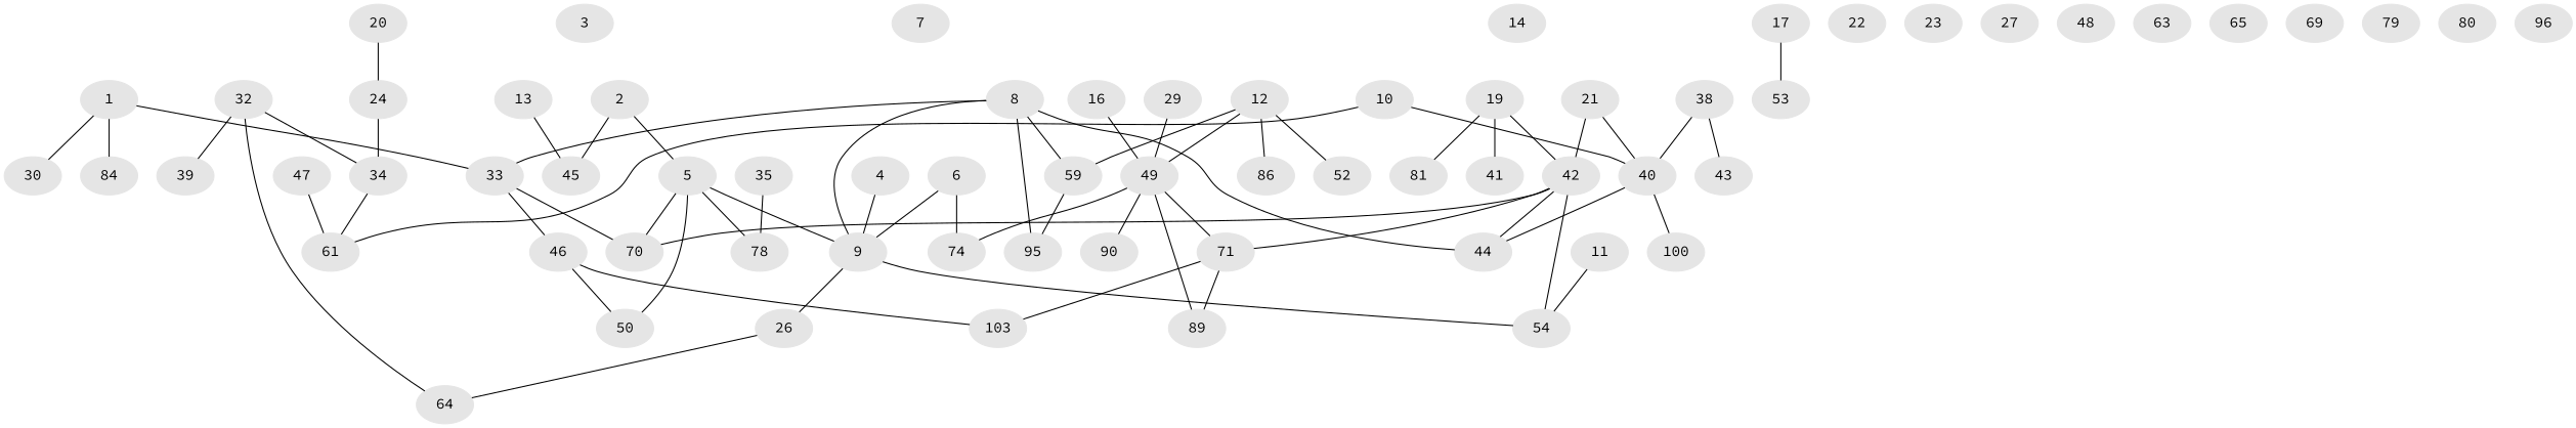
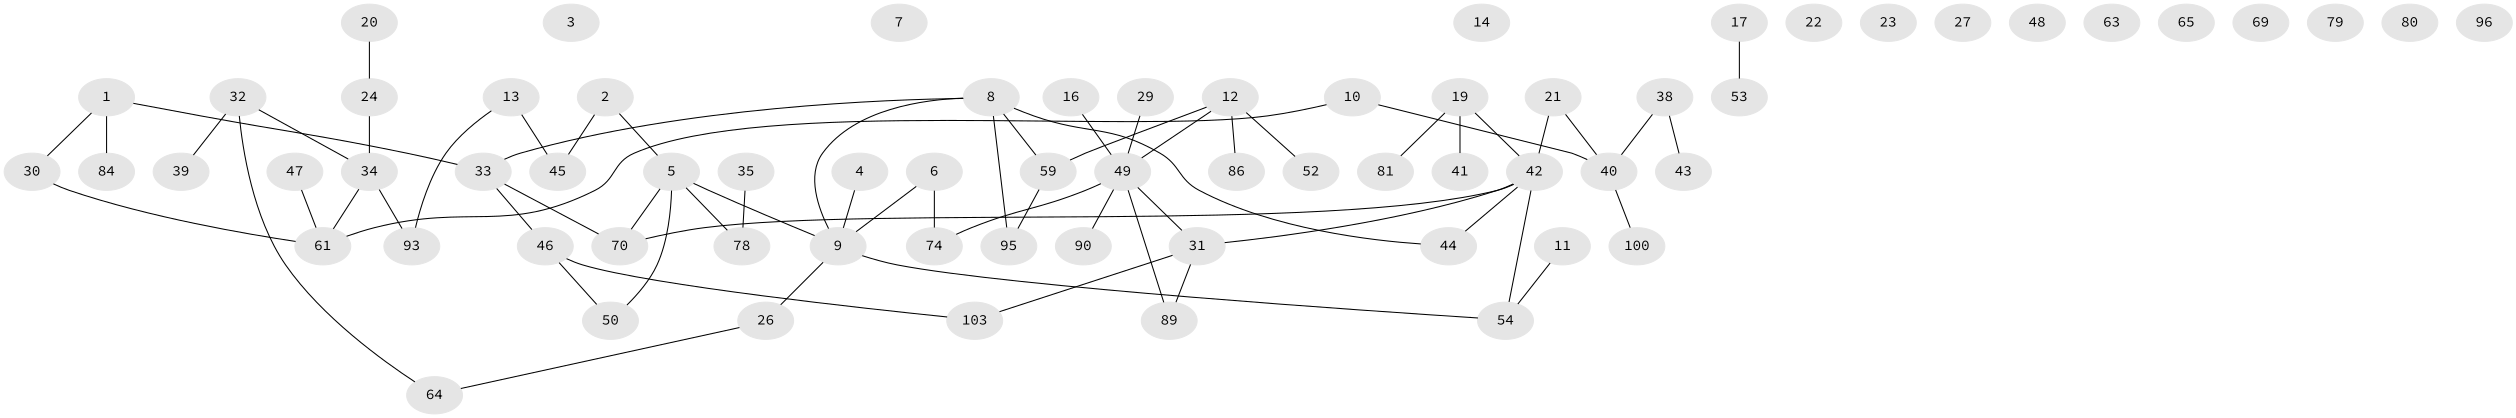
  graph {
    fontname="Source Code Pro"
    node [color=gray90 fontname="Source Code Pro" style=filled]
    edge [fontname="Source Code Pro"]
    1 [super="+104"]
    30
    33 [super="+101"]
    84 [super="+91"]
    61 [super="+92"]
    70
    46 [super="+66"]
    5 [super="+62"]
    9 [super="+68"]
    50 [super="+72"]
    78
    2
    45 [super="+56"]
    3
    26 [super="+31"]
    54 [super="+82"]
    4
    6 [super="+18"]
    74
    7
    8 [super="+15"]
    44 [super="+75"]
    59 [super="+99"]
    95
    64 [super="+98"]
    10 [super="+83"]
    40 [super="+73"]
    100
    11 [super="+87"]
    12 [super="+60"]
    49 [super="+88"]
    52 [super="+55"]
    86
-   71 [super="+94"]
+   71 [super="+94" label=31]
    89
    90 [super="+102"]
    13 [super="+36"]
+   93
    14
    16
    17 [super="+28"]
    53
    19 [super="+85"]
    41
    42 [super="+51"]
    81
    20 [super="+25"]
    24 [super="+97"]
    34 [super="+67"]
    21
    22
    23
    27
    29
    32 [super="+77"]
    39 [super="+76"]
    103
    35 [super="+37"]
    38 [super="+57"]
    43 [super="+58"]
    47
    48
    63
    65
    69
    79
    80
    96
    1 -- 30
    1 -- 33
    1 -- 84
+   30 -- 61
    33 -- 70
    33 -- 46
    46 -- 50
    46 -- 103
    5 -- 70
    5 -- 9
    5 -- 50
    5 -- 78
    9 -- 26
    9 -- 54
    2 -- 5
    2 -- 45
    26 -- 64
    4 -- 9
    6 -- 9
    6 -- 74
    8 -- 33
    8 -- 9
    8 -- 44
    8 -- 59
    8 -- 95
    59 -- 95
    10 -- 61
    10 -- 40
-   40 -- 44
    40 -- 100
    11 -- 54
    12 -- 59
    12 -- 49
    12 -- 52
    12 -- 86
    49 -- 74
    49 -- 71
    49 -- 89
    49 -- 90
    71 -- 89
    71 -- 103
    13 -- 45
+   13 -- 93
    16 -- 49
    17 -- 53
    19 -- 41
    19 -- 42
    19 -- 81
    42 -- 70
    42 -- 54
    42 -- 44
    42 -- 71
    20 -- 24
    24 -- 34
    34 -- 61
+   34 -- 93
    21 -- 40
    21 -- 42
    29 -- 49
    32 -- 64
    32 -- 34
    32 -- 39
    35 -- 78
    38 -- 40
    38 -- 43
    47 -- 61
  }
